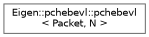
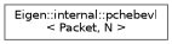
  digraph {
    rankdir=LR
-   n1 [color=grey40 fillcolor=white fontname=Helvetica fontsize=10 height=0.2 label="Eigen::pchebevl::pchebevl\l\< Packet, N \>" shape=box style=filled width=0.4]
+   n1 [color=grey40 fillcolor=white fontname=Helvetica fontsize=10 height=0.2 label="Eigen::internal::pchebevl\l\< Packet, N \>" shape=box style=filled width=0.4]
  }
